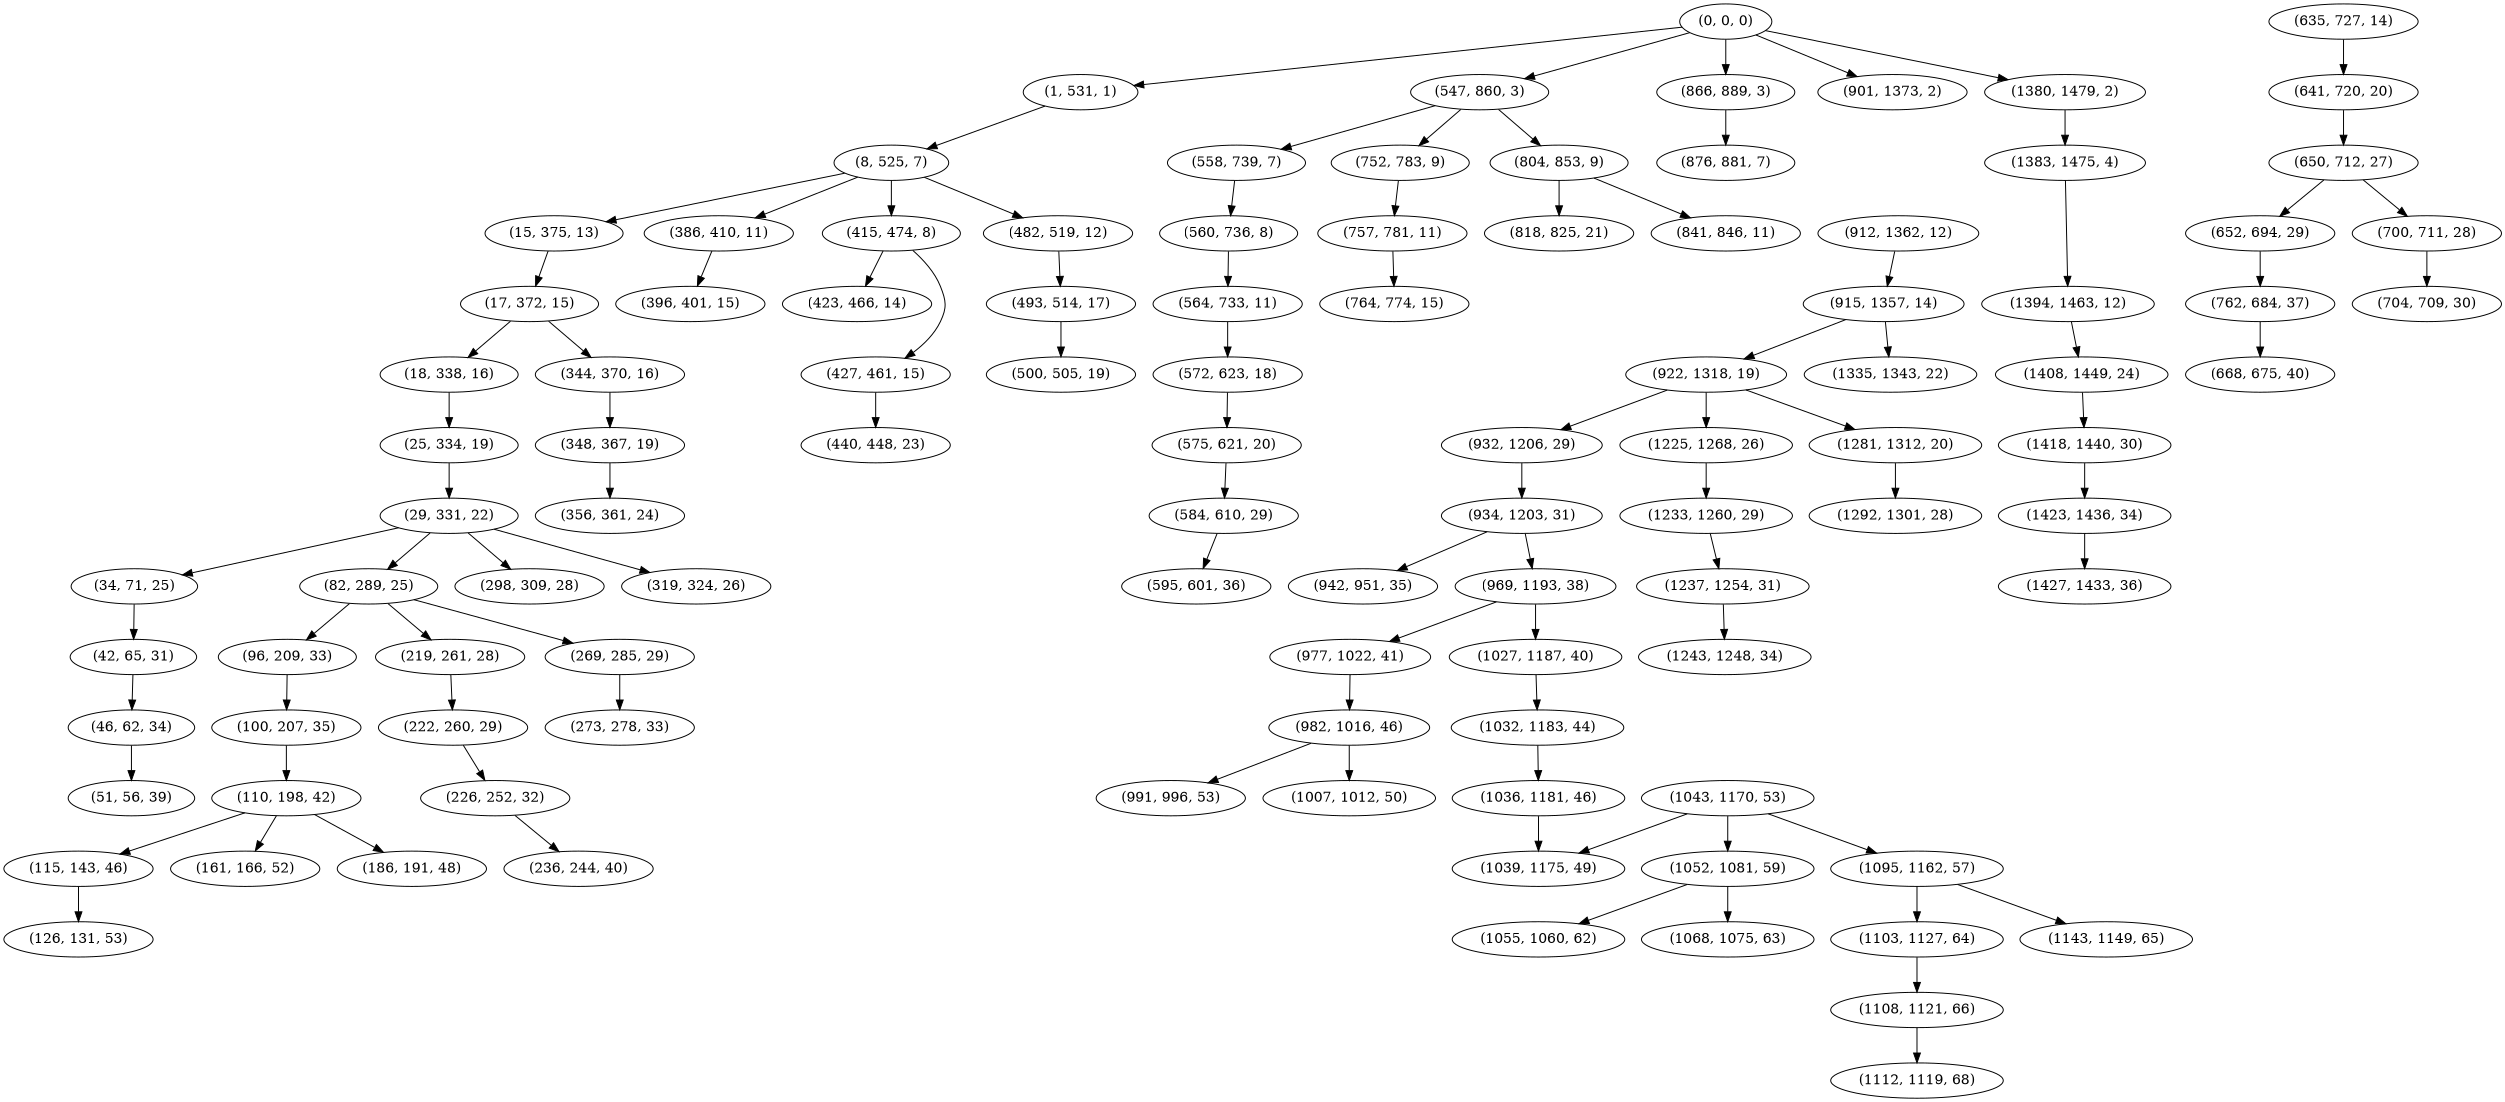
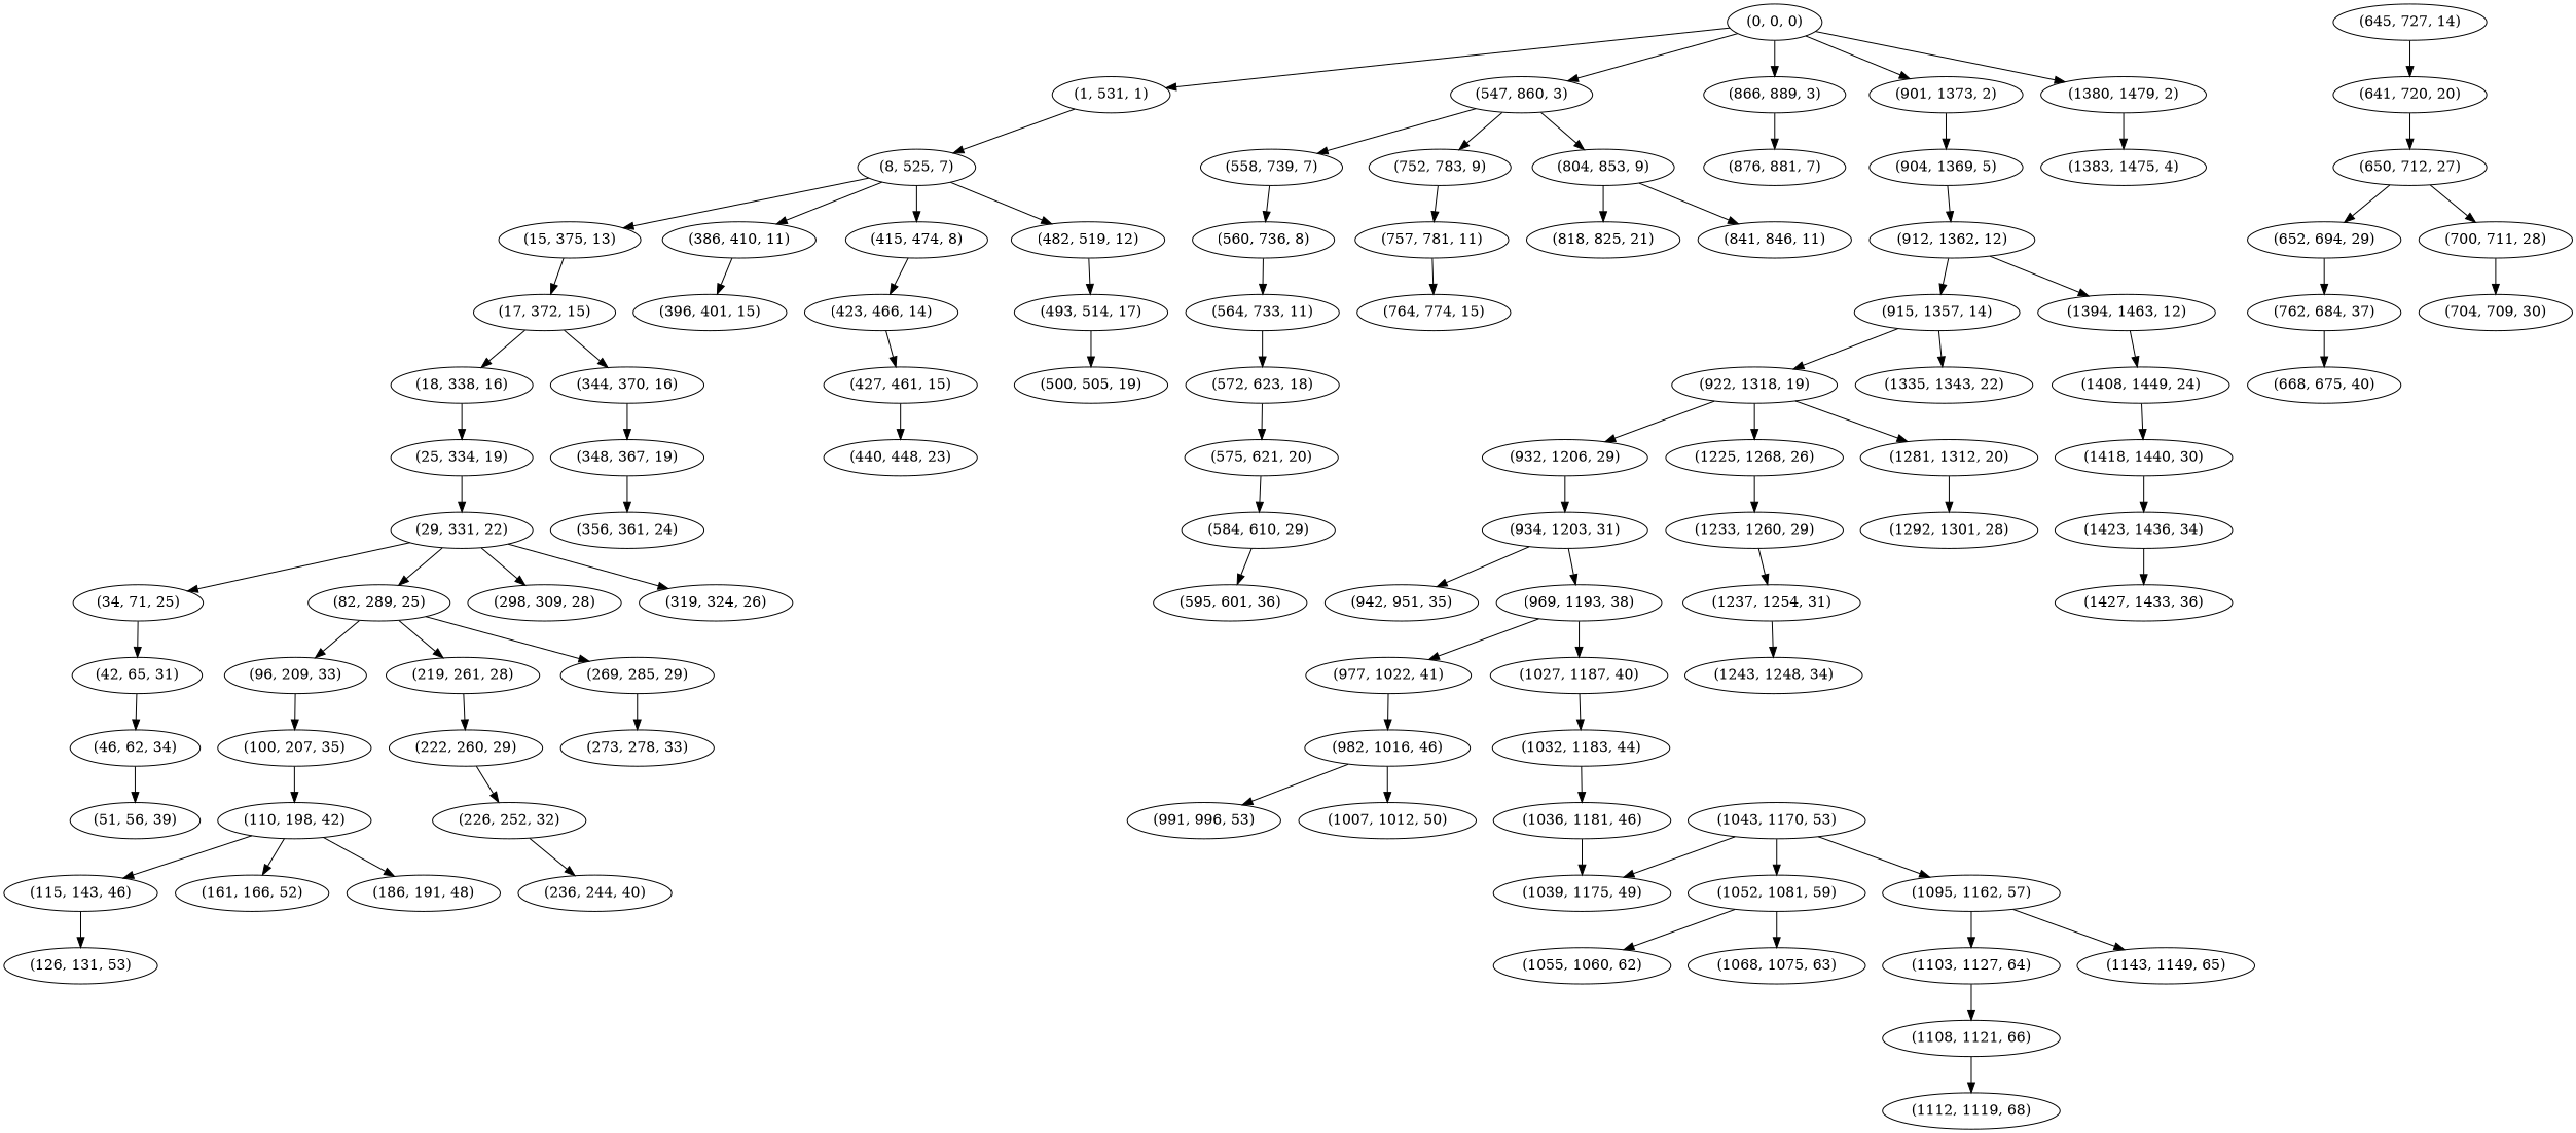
  digraph {
    "(0, 0, 0)"
    "(1, 531, 1)"
    "(547, 860, 3)"
    "(866, 889, 3)"
    "(901, 1373, 2)"
    "(1380, 1479, 2)"
    "(8, 525, 7)"
    "(558, 739, 7)"
    "(752, 783, 9)"
    "(804, 853, 9)"
    "(876, 881, 7)"
+   "(904, 1369, 5)"
    "(1383, 1475, 4)"
    "(15, 375, 13)"
    "(386, 410, 11)"
    "(415, 474, 8)"
    "(482, 519, 12)"
    "(17, 372, 15)"
    "(396, 401, 15)"
    "(423, 466, 14)"
    "(493, 514, 17)"
    "(18, 338, 16)"
    "(344, 370, 16)"
    "(25, 334, 19)"
    "(348, 367, 19)"
    "(29, 331, 22)"
    "(34, 71, 25)"
    "(82, 289, 25)"
    "(298, 309, 28)"
    "(319, 324, 26)"
    "(42, 65, 31)"
    "(96, 209, 33)"
    "(219, 261, 28)"
    "(269, 285, 29)"
    "(46, 62, 34)"
    "(51, 56, 39)"
    "(100, 207, 35)"
    "(222, 260, 29)"
    "(273, 278, 33)"
    "(110, 198, 42)"
    "(115, 143, 46)"
    "(161, 166, 52)"
    "(186, 191, 48)"
    "(126, 131, 53)"
    "(226, 252, 32)"
    "(236, 244, 40)"
    "(356, 361, 24)"
    "(427, 461, 15)"
    "(440, 448, 23)"
    "(500, 505, 19)"
    "(560, 736, 8)"
    "(757, 781, 11)"
    "(818, 825, 21)"
    "(841, 846, 11)"
    "(564, 733, 11)"
    "(572, 623, 18)"
    "(575, 621, 20)"
-   "(635, 727, 14)"
+   "(635, 727, 14)" [label="(645, 727, 14)"]
    "(641, 720, 20)"
    "(584, 610, 29)"
    "(595, 601, 36)"
    "(650, 712, 27)"
    "(652, 694, 29)"
    "(700, 711, 28)"
    n65 [label="(762, 684, 37)"]
    "(704, 709, 30)"
    "(668, 675, 40)"
    "(764, 774, 15)"
    "(912, 1362, 12)"
    "(915, 1357, 14)"
    "(922, 1318, 19)"
    "(1335, 1343, 22)"
    "(932, 1206, 29)"
    "(1225, 1268, 26)"
    "(1281, 1312, 20)"
    "(934, 1203, 31)"
    "(1233, 1260, 29)"
    "(1292, 1301, 28)"
    "(942, 951, 35)"
    "(969, 1193, 38)"
    "(977, 1022, 41)"
    "(1027, 1187, 40)"
    "(982, 1016, 46)"
    "(1032, 1183, 44)"
    "(991, 996, 53)"
    "(1007, 1012, 50)"
    "(1036, 1181, 46)"
    "(1039, 1175, 49)"
    "(1043, 1170, 53)"
    "(1052, 1081, 59)"
    "(1095, 1162, 57)"
    "(1055, 1060, 62)"
    "(1068, 1075, 63)"
    "(1103, 1127, 64)"
    "(1143, 1149, 65)"
    "(1108, 1121, 66)"
    "(1112, 1119, 68)"
    "(1237, 1254, 31)"
    "(1243, 1248, 34)"
    "(1394, 1463, 12)"
    "(1408, 1449, 24)"
    "(1418, 1440, 30)"
    "(1423, 1436, 34)"
    "(1427, 1433, 36)"
    "(0, 0, 0)" -> "(1, 531, 1)"
    "(0, 0, 0)" -> "(547, 860, 3)"
    "(0, 0, 0)" -> "(866, 889, 3)"
    "(0, 0, 0)" -> "(901, 1373, 2)"
    "(0, 0, 0)" -> "(1380, 1479, 2)"
    "(1, 531, 1)" -> "(8, 525, 7)"
    "(547, 860, 3)" -> "(558, 739, 7)"
    "(547, 860, 3)" -> "(752, 783, 9)"
    "(547, 860, 3)" -> "(804, 853, 9)"
    "(866, 889, 3)" -> "(876, 881, 7)"
+   "(901, 1373, 2)" -> "(904, 1369, 5)"
    "(1380, 1479, 2)" -> "(1383, 1475, 4)"
    "(8, 525, 7)" -> "(15, 375, 13)"
    "(8, 525, 7)" -> "(386, 410, 11)"
    "(8, 525, 7)" -> "(415, 474, 8)"
    "(8, 525, 7)" -> "(482, 519, 12)"
    "(558, 739, 7)" -> "(560, 736, 8)"
    "(752, 783, 9)" -> "(757, 781, 11)"
    "(804, 853, 9)" -> "(818, 825, 21)"
    "(804, 853, 9)" -> "(841, 846, 11)"
-   "(1383, 1475, 4)" -> "(1394, 1463, 12)"
+   "(904, 1369, 5)" -> "(912, 1362, 12)"
+   "(912, 1362, 12)" -> "(1394, 1463, 12)"
    "(15, 375, 13)" -> "(17, 372, 15)"
    "(386, 410, 11)" -> "(396, 401, 15)"
    "(415, 474, 8)" -> "(423, 466, 14)"
    "(482, 519, 12)" -> "(493, 514, 17)"
    "(17, 372, 15)" -> "(18, 338, 16)"
    "(17, 372, 15)" -> "(344, 370, 16)"
-   "(415, 474, 8)" -> "(427, 461, 15)"
+   "(423, 466, 14)" -> "(427, 461, 15)"
    "(493, 514, 17)" -> "(500, 505, 19)"
    "(18, 338, 16)" -> "(25, 334, 19)"
    "(344, 370, 16)" -> "(348, 367, 19)"
    "(25, 334, 19)" -> "(29, 331, 22)"
    "(348, 367, 19)" -> "(356, 361, 24)"
    "(29, 331, 22)" -> "(34, 71, 25)"
    "(29, 331, 22)" -> "(82, 289, 25)"
    "(29, 331, 22)" -> "(298, 309, 28)"
    "(29, 331, 22)" -> "(319, 324, 26)"
    "(34, 71, 25)" -> "(42, 65, 31)"
    "(82, 289, 25)" -> "(96, 209, 33)"
    "(82, 289, 25)" -> "(219, 261, 28)"
    "(82, 289, 25)" -> "(269, 285, 29)"
    "(42, 65, 31)" -> "(46, 62, 34)"
    "(96, 209, 33)" -> "(100, 207, 35)"
    "(219, 261, 28)" -> "(222, 260, 29)"
    "(269, 285, 29)" -> "(273, 278, 33)"
    "(46, 62, 34)" -> "(51, 56, 39)"
    "(100, 207, 35)" -> "(110, 198, 42)"
    "(222, 260, 29)" -> "(226, 252, 32)"
    "(110, 198, 42)" -> "(115, 143, 46)"
    "(110, 198, 42)" -> "(161, 166, 52)"
    "(110, 198, 42)" -> "(186, 191, 48)"
    "(115, 143, 46)" -> "(126, 131, 53)"
    "(226, 252, 32)" -> "(236, 244, 40)"
    "(427, 461, 15)" -> "(440, 448, 23)"
    "(560, 736, 8)" -> "(564, 733, 11)"
    "(757, 781, 11)" -> "(764, 774, 15)"
    "(564, 733, 11)" -> "(572, 623, 18)"
    "(572, 623, 18)" -> "(575, 621, 20)"
    "(575, 621, 20)" -> "(584, 610, 29)"
    "(635, 727, 14)" -> "(641, 720, 20)"
    "(641, 720, 20)" -> "(650, 712, 27)"
    "(584, 610, 29)" -> "(595, 601, 36)"
    "(650, 712, 27)" -> "(652, 694, 29)"
    "(650, 712, 27)" -> "(700, 711, 28)"
    "(652, 694, 29)" -> n65
    "(700, 711, 28)" -> "(704, 709, 30)"
    n65 -> "(668, 675, 40)"
    "(912, 1362, 12)" -> "(915, 1357, 14)"
    "(915, 1357, 14)" -> "(922, 1318, 19)"
    "(915, 1357, 14)" -> "(1335, 1343, 22)"
    "(922, 1318, 19)" -> "(932, 1206, 29)"
    "(922, 1318, 19)" -> "(1225, 1268, 26)"
    "(922, 1318, 19)" -> "(1281, 1312, 20)"
    "(932, 1206, 29)" -> "(934, 1203, 31)"
    "(1225, 1268, 26)" -> "(1233, 1260, 29)"
    "(1281, 1312, 20)" -> "(1292, 1301, 28)"
    "(934, 1203, 31)" -> "(942, 951, 35)"
    "(934, 1203, 31)" -> "(969, 1193, 38)"
    "(1233, 1260, 29)" -> "(1237, 1254, 31)"
    "(969, 1193, 38)" -> "(977, 1022, 41)"
    "(969, 1193, 38)" -> "(1027, 1187, 40)"
    "(977, 1022, 41)" -> "(982, 1016, 46)"
    "(1027, 1187, 40)" -> "(1032, 1183, 44)"
    "(982, 1016, 46)" -> "(991, 996, 53)"
    "(982, 1016, 46)" -> "(1007, 1012, 50)"
    "(1032, 1183, 44)" -> "(1036, 1181, 46)"
    "(1036, 1181, 46)" -> "(1039, 1175, 49)"
    "(1043, 1170, 53)" -> "(1039, 1175, 49)"
    "(1043, 1170, 53)" -> "(1052, 1081, 59)"
    "(1043, 1170, 53)" -> "(1095, 1162, 57)"
    "(1052, 1081, 59)" -> "(1055, 1060, 62)"
    "(1052, 1081, 59)" -> "(1068, 1075, 63)"
    "(1095, 1162, 57)" -> "(1103, 1127, 64)"
    "(1095, 1162, 57)" -> "(1143, 1149, 65)"
    "(1103, 1127, 64)" -> "(1108, 1121, 66)"
    "(1108, 1121, 66)" -> "(1112, 1119, 68)"
    "(1237, 1254, 31)" -> "(1243, 1248, 34)"
    "(1394, 1463, 12)" -> "(1408, 1449, 24)"
    "(1408, 1449, 24)" -> "(1418, 1440, 30)"
    "(1418, 1440, 30)" -> "(1423, 1436, 34)"
    "(1423, 1436, 34)" -> "(1427, 1433, 36)"
  }
